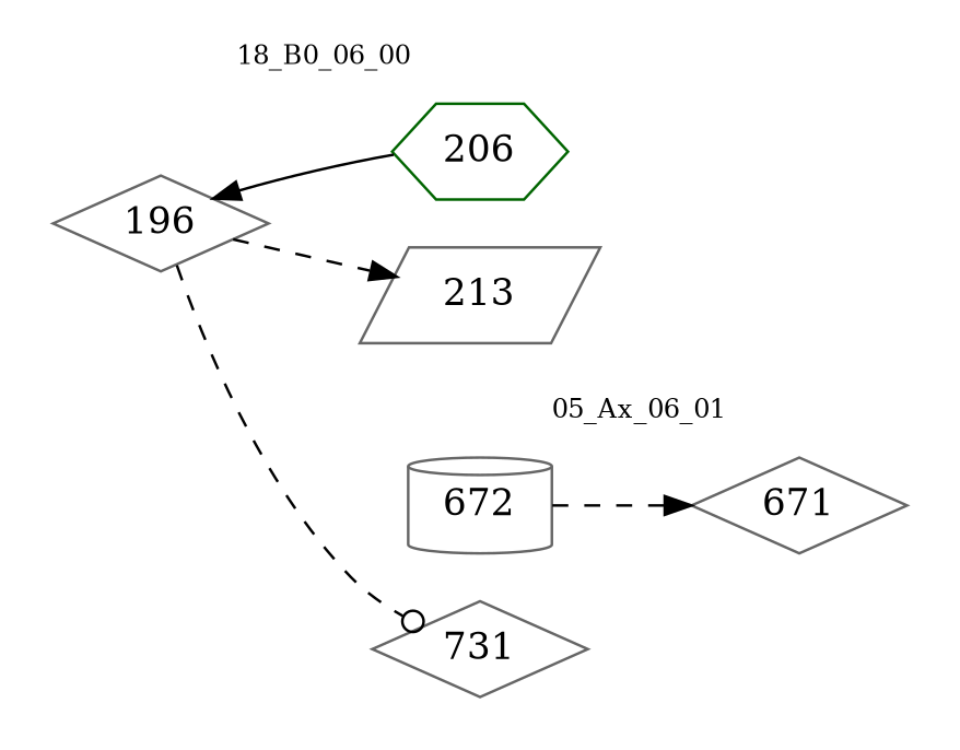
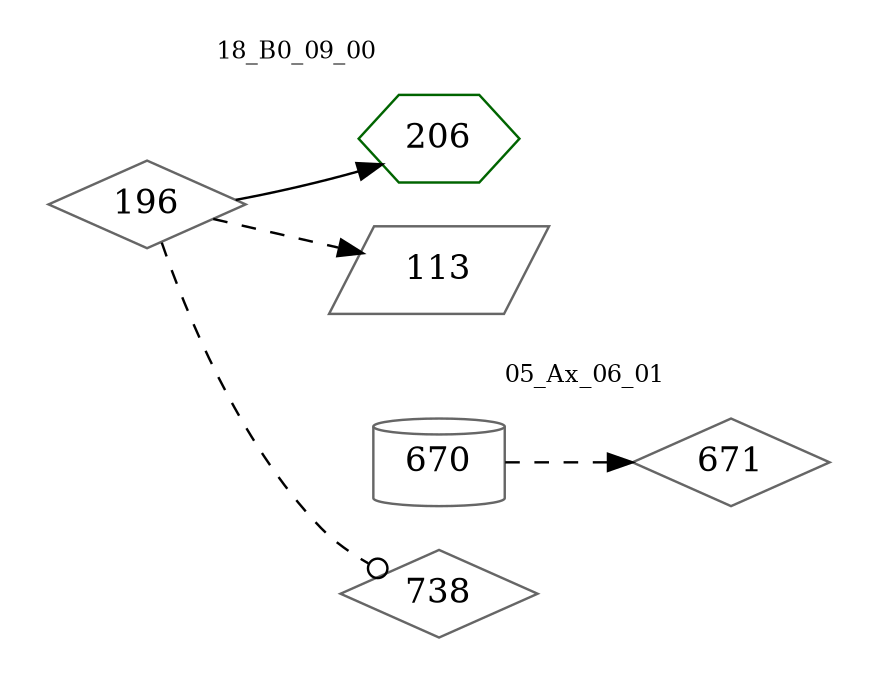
  digraph {
    rankdir=LR
    node [color=gray40 shape=diamond]
    edge [arrowhead=normal color=black style=dashed]
-   n1 [label=672 shape=cylinder]
+   n1 [label=670 shape=cylinder]
    n2 [label=671]
-   n3 [label=731]
+   n3 [label=738]
    n4 [label=196]
-   n5 [label=213 shape=parallelogram]
+   n5 [label=113 shape=parallelogram]
    n6 [color=darkgreen label=206 shape=hexagon]
    subgraph cluster_1 {
      color=white
      fontsize=10
      label="05_Ax_06_01"
      n1
      n2
      n3
    }
    subgraph cluster_2 {
      color=white
      fontsize=10
-     label="18_B0_06_00"
+     label="18_B0_09_00"
      n4
      n5
      n6
    }
    n1 -> n2
    n4 -> n3 [arrowhead=odot]
    n4 -> n5
-   n6 -> n4 [style=solid]
+   n4 -> n6 [style=solid]
  }
